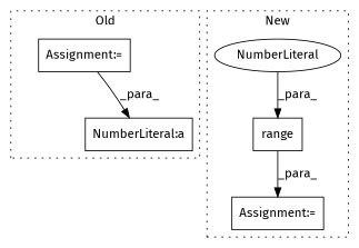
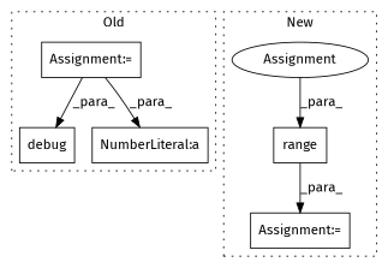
  digraph {
    fontname="Fira Sans"
    node [a=32 fontname="Fira Sans" l=1 shape=box]
    edge [fontname="Fira Sans"]
+   n1 [l="6,1" label=debug s="3327,3378"]
    n2 [a=7 label="Assignment:=" s=3275]
    n3 [a=27 l=3 label="NumberLiteral:a" s=3393]
    n4 [l="6,1" label=range s="2841,2851"]
    n5 [a=7 label="Assignment:=" s=3046]
-   n6 [a=34 label=NumberLiteral s=2847 shape=ellipse]
+   n6 [a=34 label=Assignment s=2847 shape=ellipse]
    subgraph cluster_1 {
      label=Old
      style=dotted
+     n1
      n2
      n3
    }
    subgraph cluster_2 {
      label=New
      style=dotted
      n4
      n5
      n6
    }
+   n2 -> n1 [label=_para_]
    n2 -> n3 [label=_para_]
    n4 -> n5 [label=_para_]
    n6 -> n4 [label=_para_]
  }
